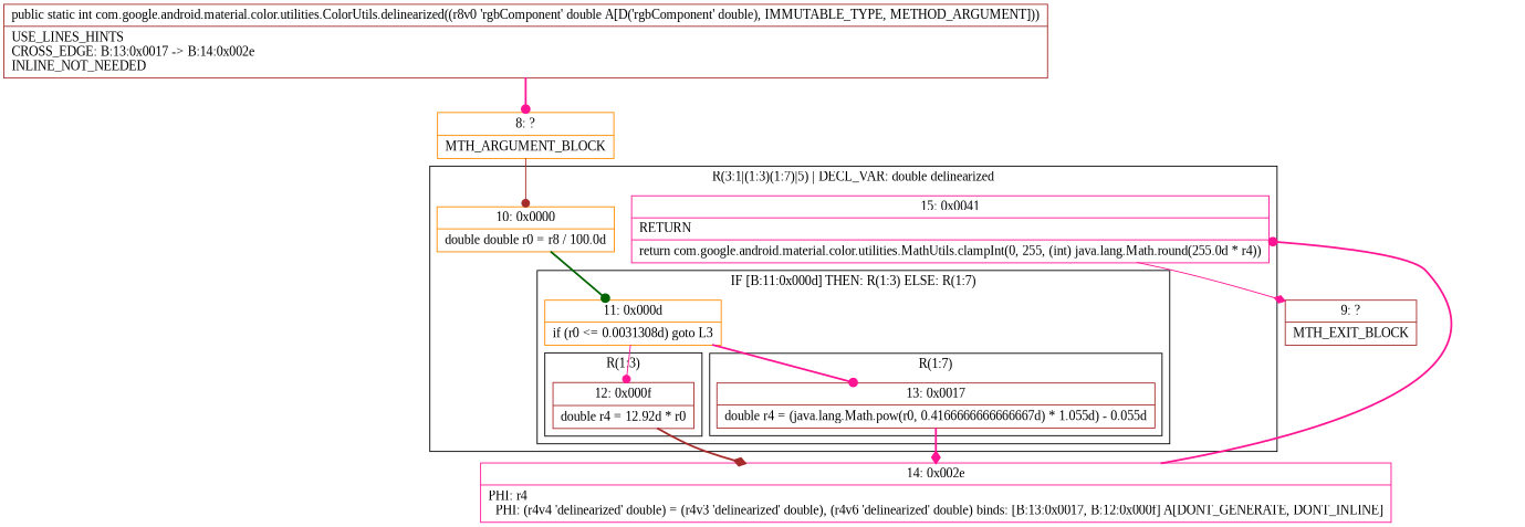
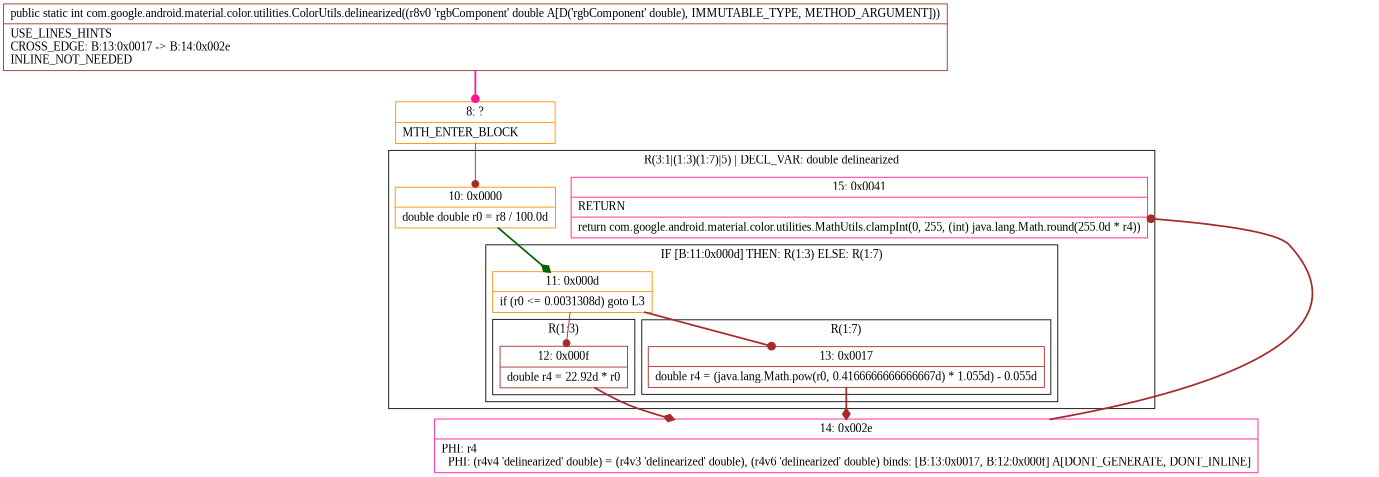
  digraph {
    fontname="Liberation Serif"
    node [color=brown fontname="Liberation Serif" shape=record]
    edge [arrowhead=dot color=brown fontname="Liberation Serif" style=bold]
-   n1 [label="{12\:\ 0x000f|double r4 = 12.92d * r0\l}"]
+   n1 [label="{12\:\ 0x000f|double r4 = 22.92d * r0\l}"]
    n2 [label="{13\:\ 0x0017|double r4 = (java.lang.Math.pow(r0, 0.4166666666666667d) * 1.055d) \- 0.055d\l}"]
    n3 [color=darkorange label="{11\:\ 0x000d|if (r0 \<= 0.0031308d) goto L3\l}"]
    n4 [color=darkorange label="{10\:\ 0x0000|double double r0 = r8 \/ 100.0d\l}"]
    n5 [color=deeppink label="{15\:\ 0x0041|RETURN\l|return com.google.android.material.color.utilities.MathUtils.clampInt(0, 255, (int) java.lang.Math.round(255.0d * r4))\l}"]
    n6 [color=deeppink label="{14\:\ 0x002e|PHI: r4 \l  PHI: (r4v4 'delinearized' double) = (r4v3 'delinearized' double), (r4v6 'delinearized' double) binds: [B:13:0x0017, B:12:0x000f] A[DONT_GENERATE, DONT_INLINE]\l}"]
-   n7 [label="{9\:\ ?|MTH_EXIT_BLOCK\l}"]
-   n8 [color=darkorange label="{8\:\ ?|MTH_ARGUMENT_BLOCK\l}"]
+   n8 [color=darkorange label="{8\:\ ?|MTH_ENTER_BLOCK\l}"]
    n9 [label="{public static int com.google.android.material.color.utilities.ColorUtils.delinearized((r8v0 'rgbComponent' double A[D('rgbComponent' double), IMMUTABLE_TYPE, METHOD_ARGUMENT]))  | USE_LINES_HINTS\lCROSS_EDGE: B:13:0x0017 \-\> B:14:0x002e\lINLINE_NOT_NEEDED\l}"]
    subgraph cluster_1 {
      label="R(3:1|(1:3)(1:7)|5) | DECL_VAR: double delinearized\l"
      n4
      n5
      subgraph cluster_2 {
        label="IF [B:11:0x000d] THEN: R(1:3) ELSE: R(1:7)"
        n3
        subgraph cluster_3 {
          label="R(1:3)"
          n1
        }
        subgraph cluster_4 {
          label="R(1:7)"
          n2
        }
      }
    }
    n1 -> n6 [arrowhead=diamond]
-   n2 -> n6 [arrowhead=diamond color=deeppink]
-   n3 -> n1 [color=deeppink style=solid]
-   n3 -> n2 [color=deeppink]
-   n4 -> n3 [color=darkgreen]
-   n5 -> n7 [arrowhead=diamond color=deeppink style=solid]
-   n6 -> n5 [color=deeppink]
+   n2 -> n6 [arrowhead=diamond]
+   n3 -> n1 [style=solid]
+   n3 -> n2
+   n4 -> n3 [arrowhead=diamond color=darkgreen]
+   n6 -> n5
    n8 -> n4 [style=solid]
    n9 -> n8 [color=deeppink]
  }
